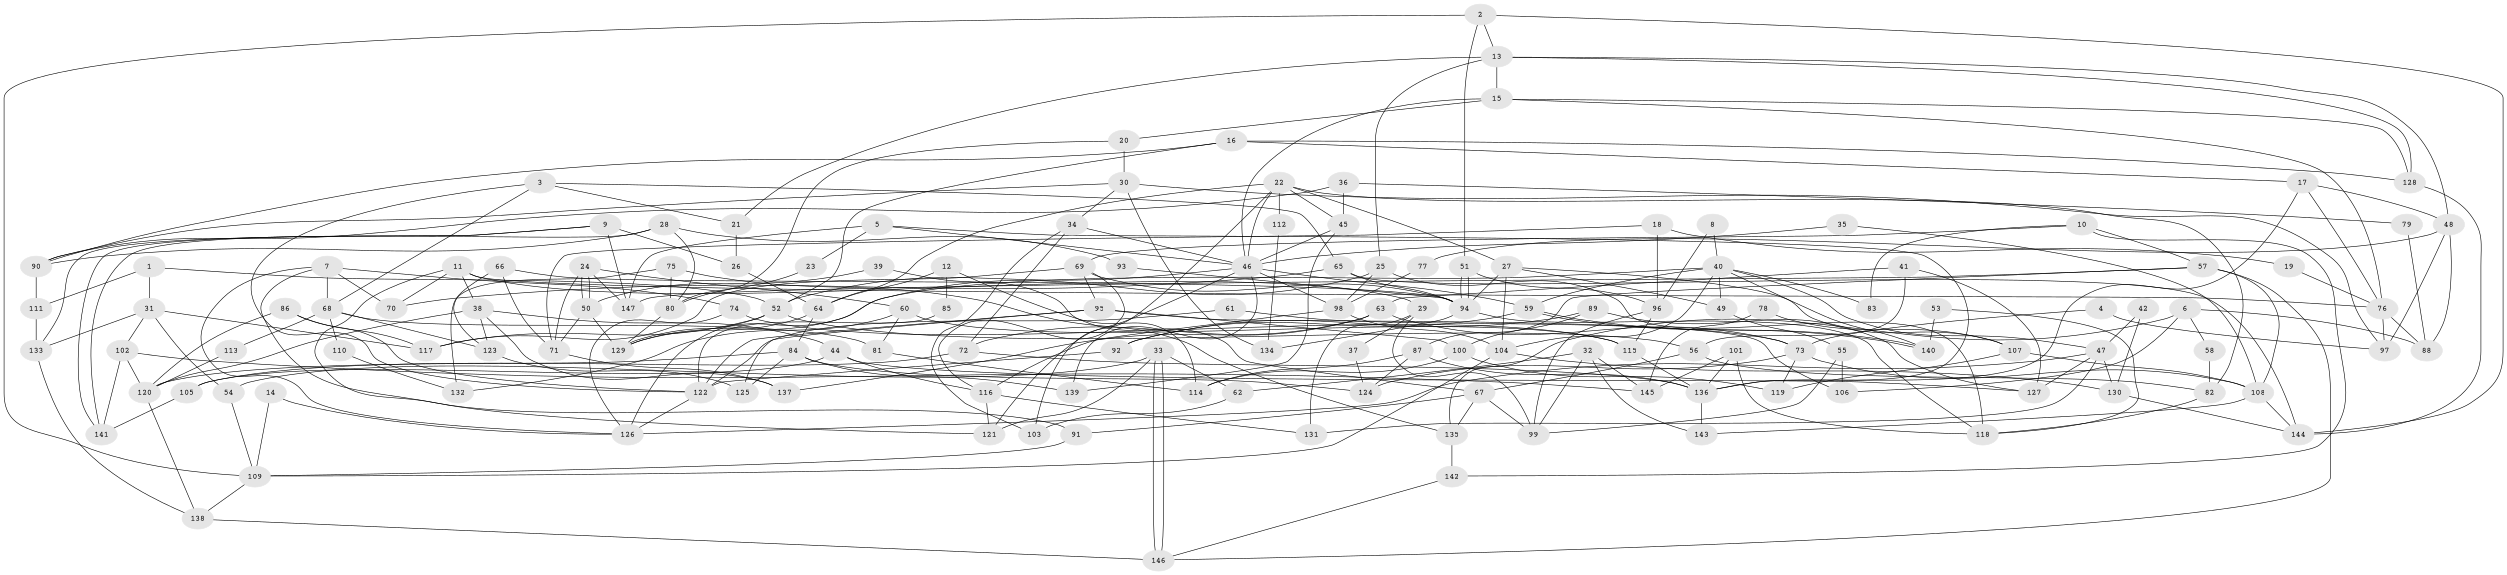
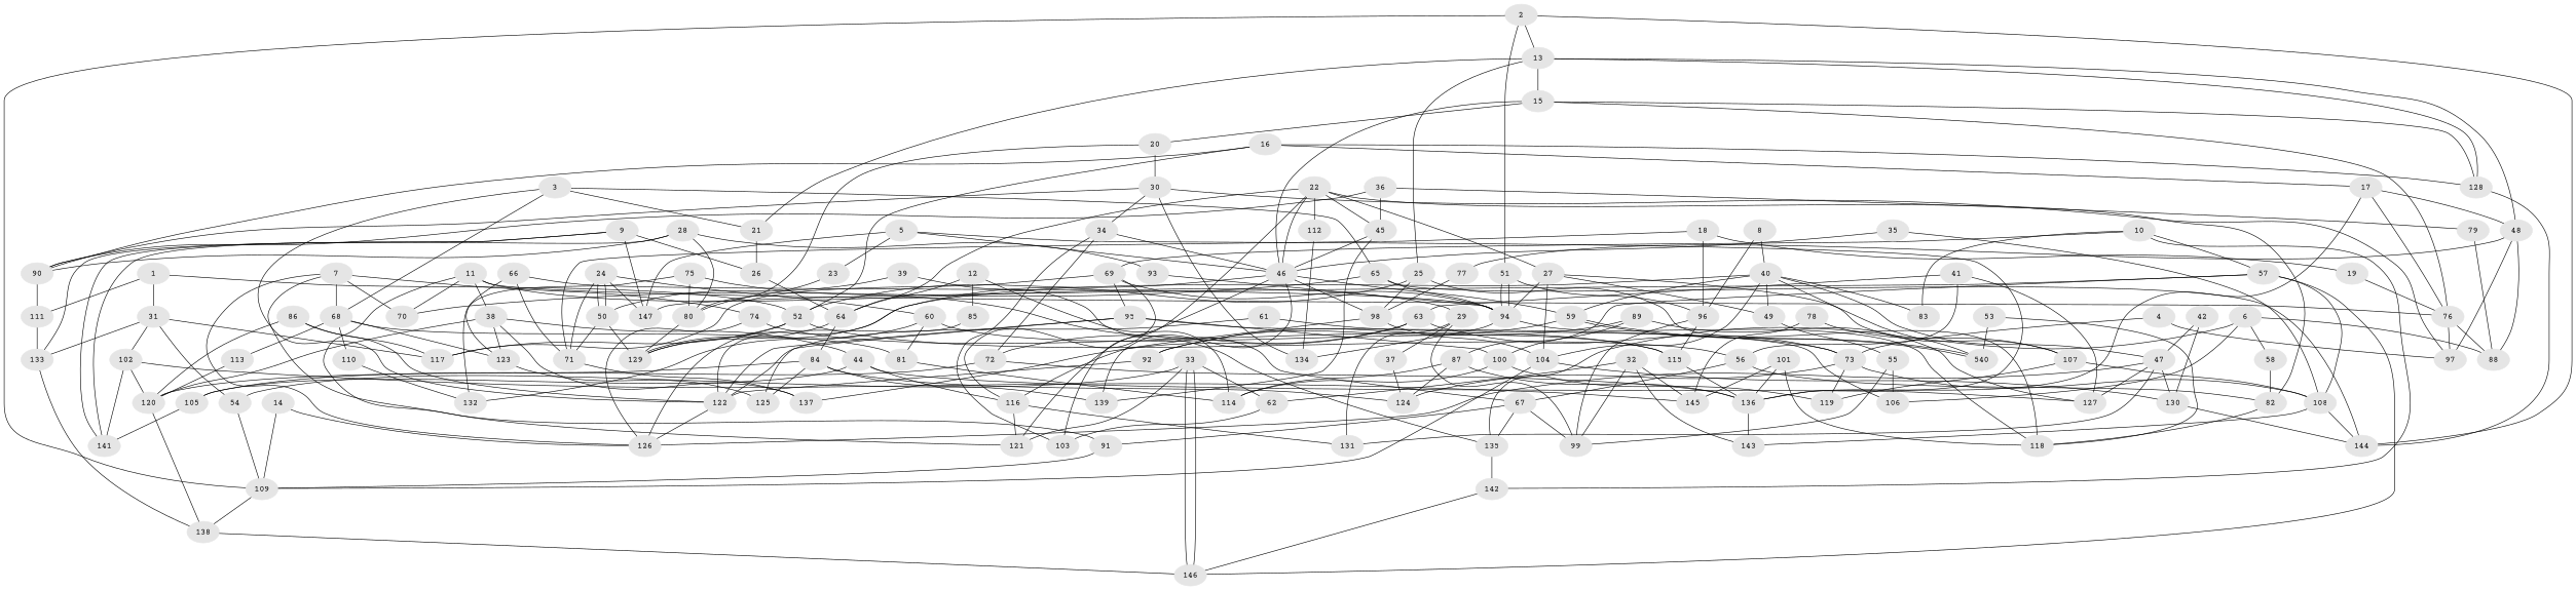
  graph {
    fontname="Courier Prime"
    node [color=gray90 fontname="Courier Prime" style=filled]
    edge [fontname="Courier Prime"]
    1
    31
    52
    111
    133
    54
    102
    117
    129
    56
    2
    13
    51
    109
    144
    21
    15
    25
    48
    128
    96
    94
    138
    3
    65
    68
    122
    26
    70
    123
    81
    110
    113
    126
    4
    73
    97
    108
    124
    119
    5
    23
    46
    136
    147
    80
    121
    98
    59
    139
    143
    6
    58
    88
    106
    135
    82
    142
    7
    74
    91
    115
    8
    40
    83
    49
    104
    47
-   140
+   140 [label=540]
    99
    9
    141
    64
    10
    57
    69
    146
    87
    116
    95
    11
    29
    38
    76
    37
    131
    44
    120
    137
    12
    85
    114
    84
    20
    118
    77
    14
    30
    16
    17
    90
    18
    19
    71
    34
    134
    22
    27
    45
    103
    112
    107
    24
    50
    60
    132
    55
    130
    28
    93
    72
    145
    32
    62
    33
    105
    35
    36
    79
    127
    125
    39
    67
    92
    41
    63
    42
    100
    53
    61
    66
    75
    78
    86
    89
    101
    1 -- 31
    1 -- 52
    1 -- 111
    31 -- 133
    31 -- 54
    31 -- 102
    31 -- 117
    52 -- 117
    52 -- 129
    52 -- 56
    111 -- 133
    133 -- 138
    54 -- 109
    102 -- 141
    102 -- 120
    102 -- 145
    56 -- 82
    56 -- 67
    2 -- 13
    2 -- 51
    2 -- 109
    2 -- 144
    13 -- 21
    13 -- 15
    13 -- 25
    13 -- 48
    13 -- 128
    51 -- 96
    51 -- 94
    51 -- 94
    109 -- 138
    21 -- 26
    15 -- 128
    15 -- 46
    15 -- 76
    15 -- 20
    25 -- 126
    25 -- 98
    25 -- 118
    48 -- 97
    48 -- 88
    48 -- 77
    128 -- 144
    96 -- 115
    96 -- 99
    94 -- 118
    94 -- 134
    138 -- 146
    3 -- 21
    3 -- 65
    3 -- 68
    3 -- 122
    65 -- 144
    65 -- 94
    65 -- 70
    68 -- 123
    68 -- 81
    68 -- 110
    68 -- 113
    122 -- 126
    26 -- 64
    123 -- 125
    81 -- 114
    110 -- 132
    113 -- 120
    4 -- 73
    4 -- 97
    73 -- 108
    73 -- 124
    73 -- 119
    108 -- 144
    108 -- 143
    5 -- 23
    5 -- 46
    5 -- 136
    5 -- 147
    23 -- 80
    46 -- 52
    46 -- 121
    46 -- 98
    46 -- 59
    46 -- 139
    136 -- 143
    80 -- 129
    98 -- 104
    98 -- 116
    59 -- 140
    59 -- 140
    59 -- 92
    6 -- 58
    6 -- 88
    6 -- 106
    6 -- 135
    58 -- 82
    135 -- 142
    82 -- 118
    142 -- 146
    7 -- 68
    7 -- 70
    7 -- 126
    7 -- 74
    7 -- 91
    74 -- 126
    74 -- 115
    91 -- 109
    115 -- 136
    8 -- 96
    8 -- 40
    40 -- 129
    40 -- 59
    40 -- 83
    40 -- 49
    40 -- 104
    40 -- 47
    40 -- 140
    49 -- 55
    104 -- 109
    104 -- 130
    47 -- 126
    47 -- 131
    47 -- 130
    47 -- 127
    9 -- 133
    9 -- 26
    9 -- 147
    9 -- 141
    64 -- 129
    64 -- 84
    10 -- 142
    10 -- 83
    10 -- 57
    10 -- 69
    57 -- 108
    57 -- 147
    57 -- 146
    57 -- 87
    69 -- 117
    69 -- 94
    69 -- 116
    69 -- 95
    87 -- 124
    87 -- 136
    87 -- 114
    116 -- 121
    116 -- 131
    95 -- 122
    95 -- 106
    95 -- 125
    95 -- 100
    11 -- 70
    11 -- 121
    11 -- 29
    11 -- 38
    11 -- 76
    29 -- 99
    29 -- 37
    29 -- 131
    38 -- 123
    38 -- 44
    38 -- 120
    38 -- 137
    76 -- 97
    76 -- 88
    37 -- 124
    44 -- 116
    44 -- 105
    44 -- 127
    120 -- 138
    12 -- 64
    12 -- 85
    12 -- 114
    85 -- 122
    84 -- 124
    84 -- 139
    84 -- 120
    84 -- 125
    20 -- 80
    20 -- 30
    77 -- 98
    14 -- 109
    14 -- 126
    30 -- 97
    30 -- 90
    30 -- 34
    30 -- 134
    16 -- 52
    16 -- 128
    16 -- 17
    16 -- 90
    17 -- 48
    17 -- 136
    17 -- 76
    90 -- 111
    18 -- 96
    18 -- 19
    18 -- 71
    19 -- 76
    71 -- 137
    34 -- 46
    34 -- 103
    34 -- 72
    22 -- 46
    22 -- 82
    22 -- 64
    22 -- 27
    22 -- 45
    22 -- 103
    22 -- 112
    27 -- 94
    27 -- 49
    27 -- 104
    27 -- 107
    45 -- 46
    45 -- 139
    112 -- 134
    107 -- 108
    107 -- 119
    24 -- 147
    24 -- 71
    24 -- 50
    24 -- 50
    24 -- 60
    50 -- 129
    50 -- 71
    60 -- 81
    60 -- 115
    60 -- 132
    55 -- 106
    55 -- 99
    130 -- 144
    28 -- 80
    28 -- 141
    28 -- 90
    28 -- 93
    93 -- 94
    72 -- 136
    72 -- 105
    32 -- 143
    32 -- 99
    32 -- 145
    32 -- 62
    62 -- 103
    33 -- 54
    33 -- 121
    33 -- 146
    33 -- 146
    33 -- 62
    105 -- 141
    35 -- 108
    35 -- 46
    36 -- 90
    36 -- 45
    36 -- 79
    79 -- 88
    39 -- 50
    39 -- 67
    67 -- 135
    67 -- 91
    67 -- 99
    92 -- 122
    41 -- 56
    41 -- 127
    41 -- 63
    63 -- 73
    63 -- 137
    63 -- 72
    42 -- 47
    42 -- 130
    100 -- 119
    100 -- 114
    53 -- 140
    53 -- 118
    61 -- 122
    61 -- 73
    66 -- 94
    66 -- 123
    66 -- 71
    75 -- 80
    75 -- 135
    75 -- 132
    78 -- 107
    78 -- 145
    86 -- 117
    86 -- 122
    86 -- 120
    89 -- 127
    89 -- 92
    89 -- 100
    101 -- 136
    101 -- 118
    101 -- 145
  }
